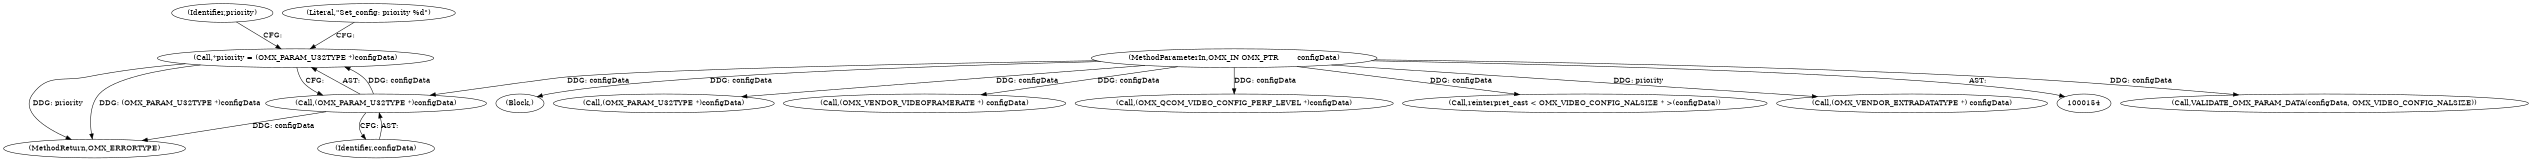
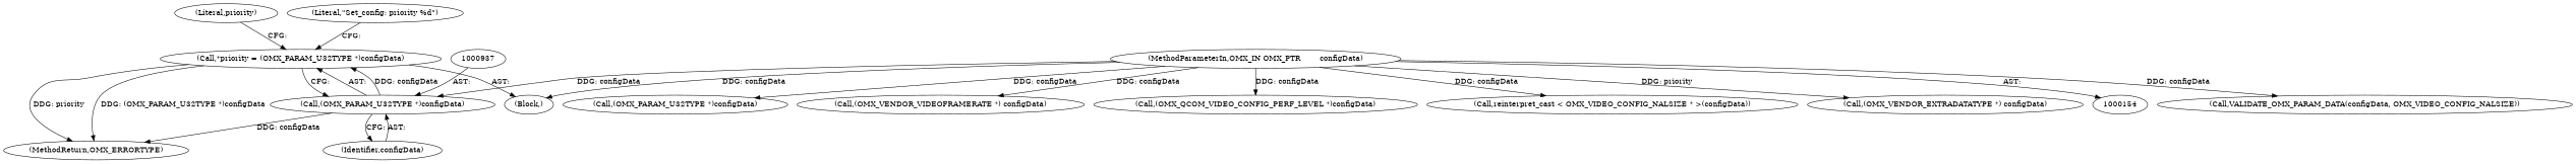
  digraph {
    n1 [label="(Call,*priority = (OMX_PARAM_U32TYPE *)configData)"]
    n2 [label="(Call,(OMX_PARAM_U32TYPE *)configData)"]
    n3 [label="(Block,)"]
    n4 [label="(MethodReturn,OMX_ERRORTYPE)"]
    n5 [label="(Identifier,configData)"]
    n6 [label="(MethodParameterIn,OMX_IN OMX_PTR        configData)"]
    n7 [label="(Call,VALIDATE_OMX_PARAM_DATA(configData, OMX_VIDEO_CONFIG_NALSIZE))"]
    n8 [label="(Call,(OMX_PARAM_U32TYPE *)configData)"]
    n9 [label="(Call,(OMX_VENDOR_VIDEOFRAMERATE *) configData)"]
    n10 [label="(Call,(OMX_QCOM_VIDEO_CONFIG_PERF_LEVEL *)configData)"]
    n11 [label="(Call,reinterpret_cast < OMX_VIDEO_CONFIG_NALSIZE * >(configData))"]
    n12 [label="(Call,(OMX_VENDOR_EXTRADATATYPE *) configData)"]
    n13 [label=1000154]
-   n14 [label="(Identifier,priority)"]
+   n14 [label="(Literal,priority)"]
    n15 [label="(Literal,\"Set_config: priority %d\")"]
+   1000937
    n1 -> n2 [label="CFG: "]
+   n1 -> n3 [label="AST: "]
    n1 -> n4 [label="DDG: priority"]
    n1 -> n4 [label="DDG: (OMX_PARAM_U32TYPE *)configData"]
    n2 -> n1 [label="AST: "]
    n2 -> n1 [label="DDG: configData"]
    n2 -> n4 [label="DDG: configData"]
    n2 -> n5 [label="CFG: "]
    n5 -> n2 [label="AST: "]
    n6 -> n2 [label="DDG: configData"]
    n6 -> n3 [label="DDG: configData"]
    n6 -> n7 [label="DDG: configData"]
    n6 -> n8 [label="DDG: configData"]
    n6 -> n9 [label="DDG: configData"]
    n6 -> n10 [label="DDG: configData"]
    n6 -> n11 [label="DDG: configData"]
    n6 -> n12 [label="DDG: priority"]
    n6 -> n13 [label="AST: "]
    n14 -> n1 [label="CFG: "]
    n15 -> n1 [label="CFG: "]
+   1000937 -> n2 [label="AST: "]
  }
